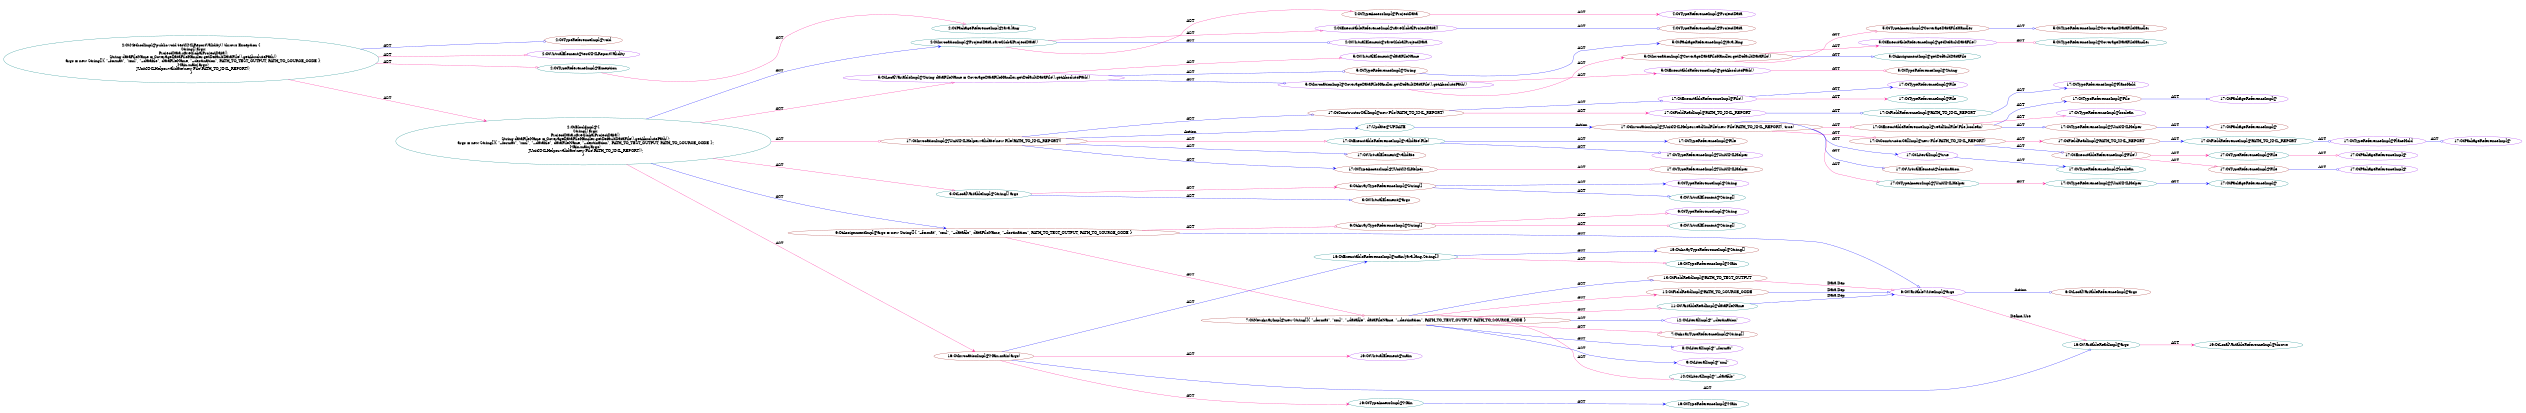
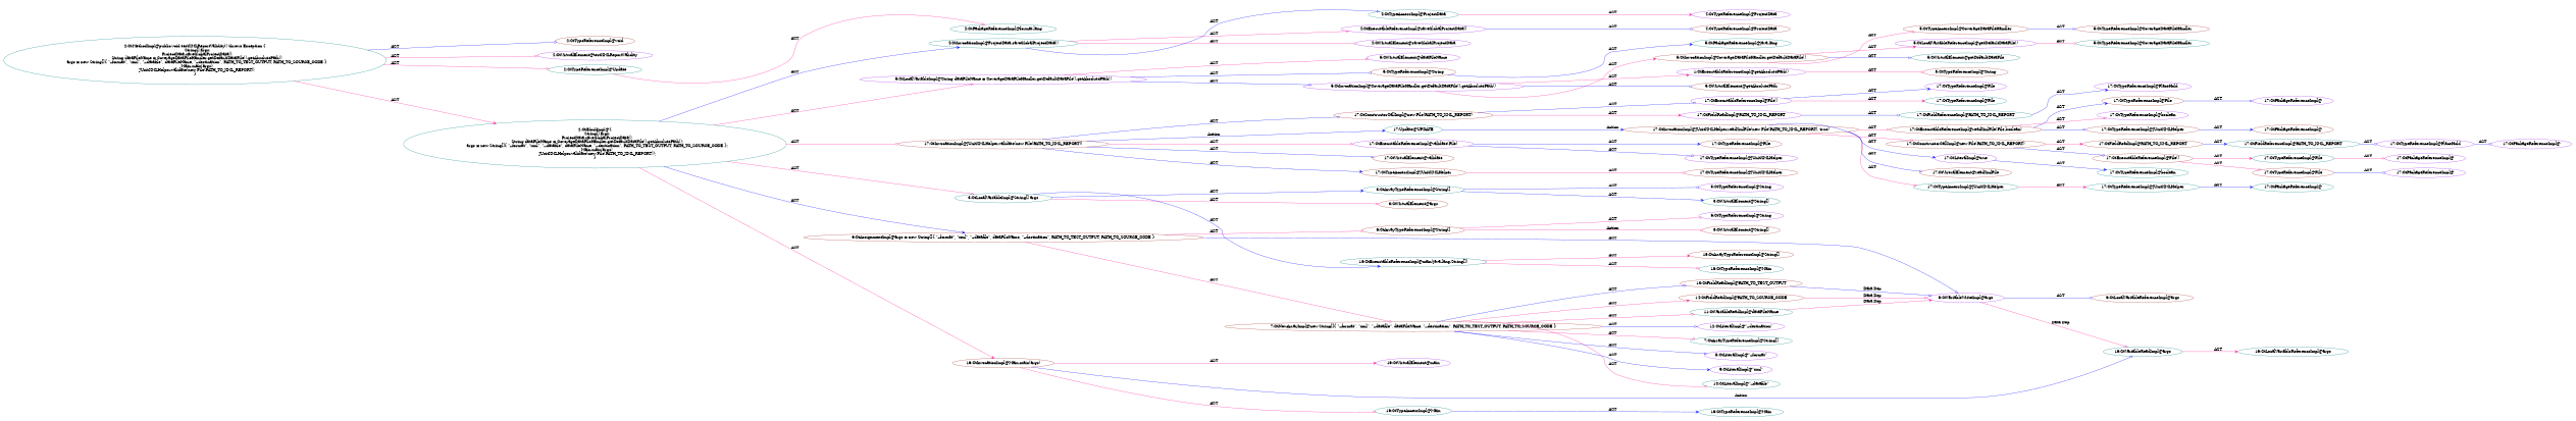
  digraph {
    rankdir=LR
    node [color=brown shape=ellipse]
    edge [arrowhead=vee color=blue]
    n1 [label="2:CtTypeReferenceImpl@void"]
    n2 [color=purple label="2:CtVirtualElement@testXMLReportValidity"]
-   n3 [color=teal label="2:CtTypeReferenceImpl@Exception"]
-   n4 [color=teal label="2:CtPackageReferenceImpl@java.lang"]
+   n3 [color=teal label="2:CtTypeReferenceImpl@Update"]
+   n4 [color=teal label="2:CtPackageReferenceImpl@format.lang"]
    n5 [color=teal label="3:CtVirtualElement@String[]"]
-   n6 [label="3:CtArrayTypeReferenceImpl@String[]"]
+   n6 [color=teal label="3:CtArrayTypeReferenceImpl@String[]"]
    n7 [color=purple label="3:CtTypeReferenceImpl@String"]
    n8 [label="3:CtVirtualElement@args"]
    n9 [color=teal label="3:CtLocalVariableImpl@String[] args"]
    n10 [color=purple label="4:CtExecutableReferenceImpl@saveGlobalProjectData()"]
    n11 [label="4:CtTypeReferenceImpl@ProjectData"]
    n12 [color=purple label="4:CtVirtualElement@saveGlobalProjectData"]
-   n13 [label="4:CtTypeAccessImpl@ProjectData"]
+   n13 [color=teal label="4:CtTypeAccessImpl@ProjectData"]
    n14 [color=purple label="4:CtTypeReferenceImpl@ProjectData"]
    n15 [color=teal label="4:CtInvocationImpl@ProjectData.saveGlobalProjectData()"]
    n16 [label="5:CtTypeReferenceImpl@String"]
-   n17 [label="5:CtPackageReferenceImpl@java.lang"]
-   n18 [color=purple label="5:CtExecutableReferenceImpl@getAbsolutePath()"]
+   n17 [color=teal label="5:CtPackageReferenceImpl@java.lang"]
+   n18 [color=purple label="1:CtExecutableReferenceImpl@getAbsolutePath()"]
    n19 [label="5:CtTypeReferenceImpl@String"]
-   n21 [color=purple label="5:CtExecutableReferenceImpl@getDefaultDataFile()"]
+   n20 [label="5:CtVirtualElement@getAbsolutePath"]
+   n21 [color=purple label="5:CtLocalVariableReferenceImpl@getDefaultDataFile()"]
    n22 [color=teal label="5:CtTypeReferenceImpl@CoverageDataFileHandler"]
-   n23 [color=teal label="5:CtAssignmentImpl@getDefaultDataFile"]
+   n23 [color=teal label="5:CtVirtualElement@getDefaultDataFile"]
    n24 [label="5:CtTypeAccessImpl@CoverageDataFileHandler"]
    n25 [label="5:CtTypeReferenceImpl@CoverageDataFileHandler"]
    n26 [label="5:CtInvocationImpl@CoverageDataFileHandler.getDefaultDataFile()"]
    n27 [color=purple label="5:CtInvocationImpl@CoverageDataFileHandler.getDefaultDataFile().getAbsolutePath()"]
    n28 [color=purple label="5:CtVirtualElement@dataFileName"]
    n29 [color=purple label="5:CtLocalVariableImpl@String dataFileName = CoverageDataFileHandler.getDefaultDataFile().getAbsolutePath()"]
    n30 [color=purple label="6:CtVariableWriteImpl@args"]
    n31 [label="6:CtLocalVariableReferenceImpl@args"]
    n32 [color=teal label="16:CtVariableReadImpl@args"]
-   n33 [color=teal label="16:CtLocalVariableReferenceImpl@throws"]
+   n33 [color=teal label="16:CtLocalVariableReferenceImpl@args"]
    n34 [label="7:CtNewArrayImpl@new String[]\{ \"--format\", \"xml\", \"--datafile\", dataFileName, \"--destination\", PATH_TO_TEST_OUTPUT, PATH_TO_SOURCE_CODE \}"]
-   n35 [label="7:CtArrayTypeReferenceImpl@String[]"]
+   n35 [color=teal label="7:CtArrayTypeReferenceImpl@String[]"]
    n36 [color=purple label="8:CtLiteralImpl@\"--format\""]
    n37 [color=purple label="9:CtLiteralImpl@\"xml\""]
    n38 [color=teal label="10:CtLiteralImpl@\"--datafile\""]
    n39 [color=teal label="11:CtVariableReadImpl@dataFileName"]
    n40 [color=purple label="12:CtLiteralImpl@\"--destination\""]
    n41 [label="13:CtFieldReadImpl@PATH_TO_TEST_OUTPUT"]
    n42 [label="14:CtFieldReadImpl@PATH_TO_SOURCE_CODE"]
-   n43 [color=teal label="6:CtVirtualElement@String[]"]
+   n43 [label="6:CtVirtualElement@String[]"]
    n44 [label="6:CtArrayTypeReferenceImpl@String[]"]
    n45 [color=purple label="6:CtTypeReferenceImpl@String"]
    n46 [label="6:CtAssignmentImpl@args = new String[]\{ \"--format\", \"xml\", \"--datafile\", dataFileName, \"--destination\", PATH_TO_TEST_OUTPUT, PATH_TO_SOURCE_CODE \}"]
    n47 [color=teal label="16:CtExecutableReferenceImpl@main(java.lang.String[])"]
    n48 [color=teal label="16:CtTypeReferenceImpl@Main"]
    n49 [label="16:CtArrayTypeReferenceImpl@String[]"]
    n50 [color=purple label="16:CtVirtualElement@main"]
    n51 [color=teal label="16:CtTypeAccessImpl@Main"]
    n52 [color=teal label="16:CtTypeReferenceImpl@Main"]
    n53 [label="16:CtInvocationImpl@Main.main(args)"]
-   n54 [color=teal label="17:CtExecutableReferenceImpl@validate(File)"]
+   n54 [color=purple label="17:CtExecutableReferenceImpl@validate(File)"]
    n55 [color=purple label="17:CtTypeReferenceImpl@JUnitXMLHelper"]
    n56 [label="17:CtTypeReferenceImpl@File"]
    n57 [label="17:CtVirtualElement@validate"]
    n58 [label="17:CtTypeAccessImpl@JUnitXMLHelper"]
    n59 [label="17:CtTypeReferenceImpl@JUnitXMLHelper"]
    n60 [color=purple label="17:CtExecutableReferenceImpl@File()"]
    n61 [color=teal label="17:CtTypeReferenceImpl@File"]
    n62 [color=purple label="17:CtTypeReferenceImpl@File"]
    n63 [color=teal label="17:CtFieldReferenceImpl@PATH_TO_XML_REPORT"]
    n64 [color=purple label="17:CtTypeReferenceImpl@PlaceHold"]
    n65 [color=purple label="17:CtFieldReadImpl@PATH_TO_XML_REPORT"]
    n66 [label="17:CtConstructorCallImpl@new File(PATH_TO_XML_REPORT)"]
    n67 [label="17:CtInvocationImpl@JUnitXMLHelper.validate(new File(PATH_TO_XML_REPORT))"]
    n68 [color=teal label="17:Update@UPDATE"]
    n69 [label="17:CtInvocationImpl@JUnitXMLHelper.readXmlFile(new File(PATH_TO_XML_REPORT), true)"]
    n70 [color=teal label="2:CtBlockImpl@\{\n    String[] args;\n    ProjectData.saveGlobalProjectData();\n    String dataFileName = CoverageDataFileHandler.getDefaultDataFile().getAbsolutePath();\n    args = new String[]\{ \"--format\", \"xml\", \"--datafile\", dataFileName, \"--destination\", PATH_TO_TEST_OUTPUT, PATH_TO_SOURCE_CODE \};\n    Main.main(args);\n    JUnitXMLHelper.validate(new File(PATH_TO_XML_REPORT));\n\}"]
    n71 [color=teal label="2:CtMethodImpl@public void testXMLReportValidity() throws Exception \{\n    String[] args;\n    ProjectData.saveGlobalProjectData();\n    String dataFileName = CoverageDataFileHandler.getDefaultDataFile().getAbsolutePath();\n    args = new String[]\{ \"--format\", \"xml\", \"--datafile\", dataFileName, \"--destination\", PATH_TO_TEST_OUTPUT, PATH_TO_SOURCE_CODE \};\n    Main.main(args);\n    JUnitXMLHelper.validate(new File(PATH_TO_XML_REPORT));\n\}"]
    n72 [color=teal label="17:CtTypeAccessImpl@JUnitXMLHelper"]
    n73 [label="17:CtExecutableReferenceImpl@readXmlFile(File,boolean)"]
    n74 [label="17:CtConstructorCallImpl@new File(PATH_TO_XML_REPORT)"]
    n75 [color=purple label="17:CtLiteralImpl@true"]
-   n76 [label="17:CtVirtualElement@destination"]
+   n76 [label="17:CtVirtualElement@readXmlFile"]
    n77 [color=teal label="17:CtPackageReferenceImpl@"]
    n78 [color=teal label="17:CtTypeReferenceImpl@JUnitXMLHelper"]
    n79 [label="17:CtPackageReferenceImpl@"]
    n80 [label="17:CtTypeReferenceImpl@JUnitXMLHelper"]
    n81 [color=purple label="17:CtPackageReferenceImpl@"]
    n82 [label="17:CtTypeReferenceImpl@File"]
    n83 [color=purple label="17:CtTypeReferenceImpl@boolean"]
    n84 [color=purple label="17:CtPackageReferenceImpl@"]
    n85 [color=teal label="17:CtTypeReferenceImpl@File"]
    n86 [color=purple label="17:CtPackageReferenceImpl@"]
    n87 [label="17:CtTypeReferenceImpl@File"]
    n88 [label="17:CtExecutableReferenceImpl@File()"]
    n89 [color=purple label="17:CtPackageReferenceImpl@"]
    n90 [color=purple label="17:CtTypeReferenceImpl@PlaceHold"]
    n91 [color=teal label="17:CtFieldReferenceImpl@PATH_TO_XML_REPORT"]
    n92 [label="17:CtFieldReadImpl@PATH_TO_XML_REPORT"]
    n93 [color=teal label="17:CtTypeReferenceImpl@boolean"]
    n3 -> n4 [arrowhead=onormal color=deeppink label=AST]
-   n6 -> n5 [arrowhead=onormal label=AST]
-   n6 -> n7 [label=AST]
-   n9 -> n6 [color=deeppink label=AST]
-   n9 -> n8 [arrowhead=onormal label=AST]
+   n6 -> n5 [label=AST]
+   n6 -> n7 [arrowhead=odot label=AST]
+   n9 -> n6 [label=AST]
+   n9 -> n8 [arrowhead=onormal color=deeppink label=AST]
    n10 -> n11 [arrowhead=odot label=AST]
    n13 -> n14 [color=deeppink label=AST]
    n15 -> n10 [arrowhead=onormal color=deeppink label=AST]
-   n15 -> n12 [arrowhead=odot label=AST]
-   n15 -> n13 [arrowhead=onormal color=deeppink label=AST]
+   n15 -> n12 [arrowhead=odot color=deeppink label=AST]
+   n15 -> n13 [arrowhead=onormal label=AST]
    n16 -> n17 [label=AST]
    n18 -> n19 [arrowhead=odot color=deeppink label=AST]
    n21 -> n22 [arrowhead=odot color=deeppink label=AST]
    n24 -> n25 [arrowhead=onormal label=AST]
    n26 -> n21 [color=deeppink label=AST]
    n26 -> n23 [arrowhead=onormal label=AST]
    n26 -> n24 [arrowhead=odot color=deeppink label=AST]
    n27 -> n18 [color=deeppink label=AST]
+   n27 -> n20 [arrowhead=odot label=AST]
    n27 -> n26 [color=deeppink label=AST]
    n29 -> n16 [arrowhead=odot label=AST]
    n29 -> n27 [arrowhead=odot label=AST]
    n29 -> n28 [arrowhead=onormal color=deeppink label=AST]
-   n30 -> n31 [arrowhead=odot label=Action]
-   n30 -> n32 [arrowhead=onormal color=deeppink label="Define-Use"]
+   n30 -> n31 [arrowhead=odot label=AST]
+   n30 -> n32 [arrowhead=onormal color=deeppink label="Data Dep"]
    n32 -> n33 [color=deeppink label=AST]
    n34 -> n35 [arrowhead=odot color=deeppink label=AST]
    n34 -> n36 [arrowhead=onormal label=AST]
    n34 -> n37 [label=AST]
    n34 -> n38 [arrowhead=odot color=deeppink label=AST]
    n34 -> n39 [arrowhead=onormal color=deeppink label=AST]
    n34 -> n40 [arrowhead=onormal label=AST]
    n34 -> n41 [arrowhead=onormal label=AST]
    n34 -> n42 [color=deeppink label=AST]
-   n39 -> n30 [label="Data Dep"]
-   n41 -> n30 [arrowhead=onormal color=deeppink label="Data Dep"]
-   n42 -> n30 [arrowhead=onormal label="Data Dep"]
-   n44 -> n43 [arrowhead=odot color=deeppink label=AST]
-   n44 -> n45 [arrowhead=onormal color=deeppink label=AST]
+   n39 -> n30 [color=deeppink label="Data Dep"]
+   n41 -> n30 [arrowhead=onormal label="Data Dep"]
+   n42 -> n30 [arrowhead=onormal color=deeppink label="Data Dep"]
+   n44 -> n43 [arrowhead=odot color=deeppink label=Action]
+   n44 -> n45 [arrowhead=odot color=deeppink label=AST]
    n46 -> n30 [arrowhead=onormal label=AST]
    n46 -> n34 [arrowhead=odot color=deeppink label=AST]
    n46 -> n44 [arrowhead=odot color=deeppink label=AST]
    n47 -> n48 [arrowhead=onormal color=deeppink label=AST]
-   n47 -> n49 [label=AST]
+   n47 -> n49 [color=deeppink label=AST]
    n51 -> n52 [label=AST]
-   n53 -> n32 [arrowhead=odot label=AST]
-   n53 -> n47 [label=AST]
+   n53 -> n32 [arrowhead=odot label=Action]
+   n9 -> n47 [label=AST]
    n53 -> n50 [color=deeppink label=AST]
-   n53 -> n51 [color=deeppink label=AST]
+   n53 -> n51 [arrowhead=onormal color=deeppink label=AST]
    n54 -> n55 [arrowhead=odot label=AST]
    n54 -> n56 [label=AST]
    n58 -> n59 [arrowhead=odot color=deeppink label=AST]
    n60 -> n61 [color=deeppink label=AST]
    n60 -> n62 [label=AST]
    n63 -> n64 [label=AST]
    n65 -> n63 [arrowhead=odot label=AST]
    n66 -> n60 [arrowhead=odot label=AST]
    n66 -> n65 [color=deeppink label=AST]
    n67 -> n54 [arrowhead=onormal color=deeppink label=AST]
    n67 -> n57 [arrowhead=onormal label=AST]
    n67 -> n58 [label=AST]
    n67 -> n66 [arrowhead=odot label=AST]
    n67 -> n68 [label=Action]
    n68 -> n69 [label=Action]
    n69 -> n72 [arrowhead=onormal color=deeppink label=AST]
    n69 -> n73 [arrowhead=onormal color=deeppink label=AST]
    n69 -> n74 [arrowhead=odot color=deeppink label=AST]
    n69 -> n75 [label=AST]
    n69 -> n76 [arrowhead=odot label=AST]
    n70 -> n9 [arrowhead=onormal color=deeppink label=AST]
    n70 -> n15 [label=AST]
    n70 -> n29 [arrowhead=onormal color=deeppink label=AST]
    n70 -> n46 [label=AST]
    n70 -> n53 [color=deeppink label=AST]
    n70 -> n67 [arrowhead=odot color=deeppink label=AST]
    n71 -> n1 [arrowhead=odot label=AST]
    n71 -> n2 [arrowhead=onormal color=deeppink label=AST]
    n71 -> n3 [arrowhead=onormal color=deeppink label=AST]
    n71 -> n70 [color=deeppink label=AST]
    n72 -> n78 [color=deeppink label=AST]
    n73 -> n80 [arrowhead=onormal label=AST]
    n73 -> n82 [label=AST]
    n73 -> n83 [arrowhead=onormal color=deeppink label=AST]
    n74 -> n88 [arrowhead=odot label=AST]
    n74 -> n92 [color=deeppink label=AST]
    n75 -> n93 [label=AST]
    n78 -> n77 [label=AST]
    n80 -> n79 [label=AST]
    n82 -> n81 [arrowhead=onormal label=AST]
    n85 -> n84 [arrowhead=onormal color=deeppink label=AST]
    n87 -> n86 [arrowhead=odot label=AST]
    n88 -> n85 [color=deeppink label=AST]
    n88 -> n87 [arrowhead=onormal color=deeppink label=AST]
    n90 -> n89 [arrowhead=odot label=AST]
    n91 -> n90 [arrowhead=odot label=AST]
    n92 -> n91 [label=AST]
  }
